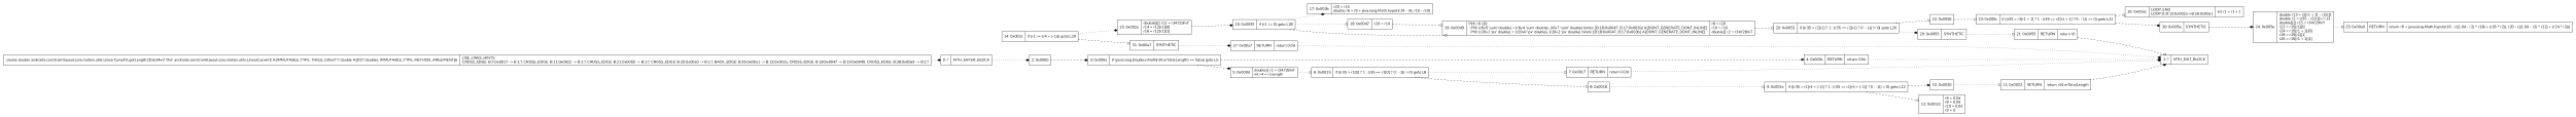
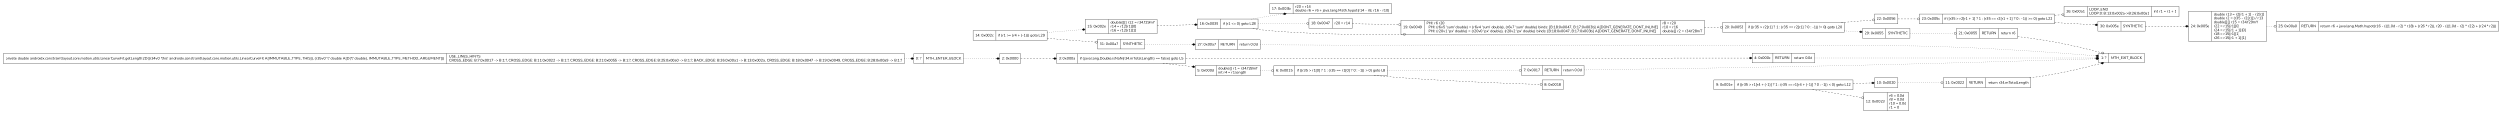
  digraph {
    fontname=Nunito
    rankdir=LR
    node [fontname=Nunito shape=record]
    edge [arrowhead=diamond fontname=Nunito style=dashed]
    n1 [label="{0\:\ ?|MTH_ENTER_BLOCK\l}"]
    n2 [label="{2\:\ 0x0000}"]
    n3 [label="{3\:\ 0x000a|if (java.lang.Double.isNaN(r34.mTotalLength) == false) goto L5\l}"]
    n4 [label="{4\:\ 0x000c|RETURN\l|return 0.0d\l}"]
    n5 [label="{5\:\ 0x000d|double[] r1 = r34.f28mT\lint r4 = r1.length\l}"]
    n6 [label="{1\:\ ?|MTH_EXIT_BLOCK\l}"]
    n7 [label="{6\:\ 0x0015|if ((r35 \> r1[0] ? 1 : (r35 == r1[0] ? 0 : \-1)) \> 0) goto L8\l}"]
    n8 [label="{7\:\ 0x0017|RETURN\l|return 0.0d\l}"]
    n9 [label="{8\:\ 0x0018}"]
    n10 [label="{9\:\ 0x001e|if ((r35 \> r1[r4 + (\-1)] ? 1 : (r35 == r1[r4 + (\-1)] ? 0 : \-1)) \< 0) goto L12\l}"]
    n11 [label="{10\:\ 0x0020}"]
-   n12 [label="{12\:\ 0x0023|r6 = 0.0d\lr8 = 0.0d\lr10 = 0.0d\lr9 = 0\l}"]
+   n12 [label="{12\:\ 0x0023|r6 = 0.0d\lr8 = 0.0d\lr10 = 0.0d\lr1 = 0\l}"]
    n13 [label="{11\:\ 0x0022|RETURN\l|return r34.mTotalLength\l}"]
    n14 [label="{14\:\ 0x002c|if (r1 \>= (r4 + (\-1))) goto L29\l}"]
    n15 [label="{15\:\ 0x002e|double[][] r12 = r34.f29mY\lr14 = r12[r1][0]\lr16 = r12[r1][1]\l}"]
    n16 [label="{31\:\ 0x00a7|SYNTHETIC\l}"]
    n17 [label="{16\:\ 0x0039|if (r1 \<= 0) goto L28\l}"]
    n18 [label="{27\:\ 0x00a7|RETURN\l|return 0.0d\l}"]
    n19 [label="{17\:\ 0x003b|r20 = r14\ldouble r6 = r6 + java.lang.Math.hypot(r14 \- r8, r16 \- r10)\l}"]
    n20 [label="{18\:\ 0x0047|r20 = r14\l}"]
    n21 [label="{19\:\ 0x0049|PHI: r6 r20 \l  PHI: (r6v5 'sum' double) = (r6v4 'sum' double), (r6v7 'sum' double) binds: [B:18:0x0047, B:17:0x003b] A[DONT_GENERATE, DONT_INLINE]\l  PHI: (r20v1 'px' double) = (r20v0 'px' double), (r20v2 'px' double) binds: [B:18:0x0047, B:17:0x003b] A[DONT_GENERATE, DONT_INLINE]\l|r8 = r20\lr10 = r16\ldouble[] r2 = r34.f28mT\l}"]
    n22 [label="{20\:\ 0x0053|if ((r35 \> r2[r1] ? 1 : (r35 == r2[r1] ? 0 : \-1)) != 0) goto L20\l}"]
    n23 [label="{22\:\ 0x0056}"]
    n24 [label="{29\:\ 0x0055|SYNTHETIC\l}"]
    n25 [label="{23\:\ 0x005c|if ((r35 \> r2[r1 + 1] ? 1 : (r35 == r2[r1 + 1] ? 0 : \-1)) \>= 0) goto L22\l}"]
    n26 [label="{21\:\ 0x0055|RETURN\l|return r6\l}"]
    n27 [label="{26\:\ 0x00a1|LOOP_END\lLOOP:0: B:13:0x002a\-\>B:26:0x00a1\l|int r1 = r1 + 1\l}"]
    n28 [label="{30\:\ 0x005e|SYNTHETIC\l}"]
    n29 [label="{24\:\ 0x005e|double r13 = r2[r1 + 1] \- r2[r1]\ldouble r2 = (r35 \- r2[r1]) \/ r13\ldouble[][] r15 = r34.f29mY\lr22 = r15[r1][0]\lr24 = r15[r1 + 1][0]\lr18 = r15[r1][1]\lr26 = r15[r1 + 1][1]\l}"]
    n30 [label="{25\:\ 0x00a0|RETURN\l|return r6 + java.lang.Math.hypot(r16 \- (((1.0d \- r2) * r18) + (r26 * r2)), r20 \- (((1.0d \- r2) * r22) + (r24 * r2)))\l}"]
    n31 [label="{private double androidx.constraintlayout.core.motion.utils.LinearCurveFit.getLength2D((r34v0 'this' androidx.constraintlayout.core.motion.utils.LinearCurveFit A[IMMUTABLE_TYPE, THIS]), (r35v0 't' double A[D('t' double), IMMUTABLE_TYPE, METHOD_ARGUMENT]))  | USE_LINES_HINTS\lCROSS_EDGE: B:7:0x0017 \-\> B:1:?, CROSS_EDGE: B:11:0x0022 \-\> B:1:?, CROSS_EDGE: B:21:0x0055 \-\> B:1:?, CROSS_EDGE: B:25:0x00a0 \-\> B:1:?, BACK_EDGE: B:26:0x00a1 \-\> B:13:0x002a, CROSS_EDGE: B:18:0x0047 \-\> B:19:0x0049, CROSS_EDGE: B:28:0x00a9 \-\> B:1:?\l}"]
    n1 -> n2 [style=dotted]
    n2 -> n3
    n3 -> n4
    n3 -> n5
    n4 -> n6 [style=dotted]
    n5 -> n7 [arrowhead=odot style=dotted]
    n7 -> n8 [arrowhead=odot style=dotted]
    n7 -> n9 [arrowhead=odot]
    n8 -> n6 [style=dotted]
-   n9 -> n10 [arrowhead=odot style=dotted]
    n10 -> n11
    n10 -> n12 [arrowhead=odot]
    n11 -> n13 [arrowhead=odot style=dotted]
    n13 -> n6
    n14 -> n15 [style=dotted]
    n14 -> n16 [arrowhead=odot]
    n15 -> n17
    n16 -> n18 [style=dotted]
    n17 -> n19 [style=dotted]
    n17 -> n20 [arrowhead=odot style=dotted]
    n17 -> n21 [arrowhead=odot]
    n18 -> n6 [style=dotted]
    n20 -> n21 [arrowhead=odot]
    n21 -> n22 [arrowhead=odot]
    n22 -> n23 [arrowhead=odot]
    n22 -> n24 [style=dotted]
    n23 -> n25 [arrowhead=odot]
    n24 -> n26 [arrowhead=odot style=dotted]
    n25 -> n27 [arrowhead=odot]
    n25 -> n28
    n26 -> n6 [arrowhead=odot]
    n28 -> n29
    n29 -> n30 [arrowhead=odot style=dotted]
    n31 -> n1 [style=dotted]
  }
